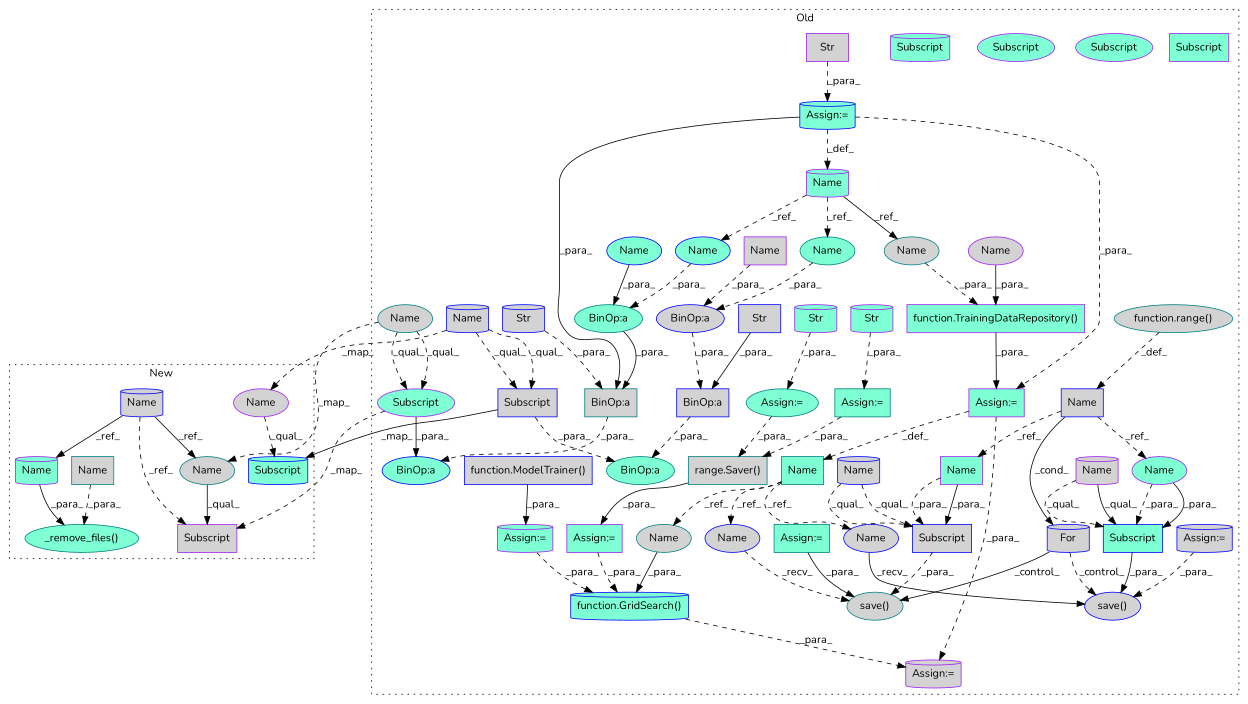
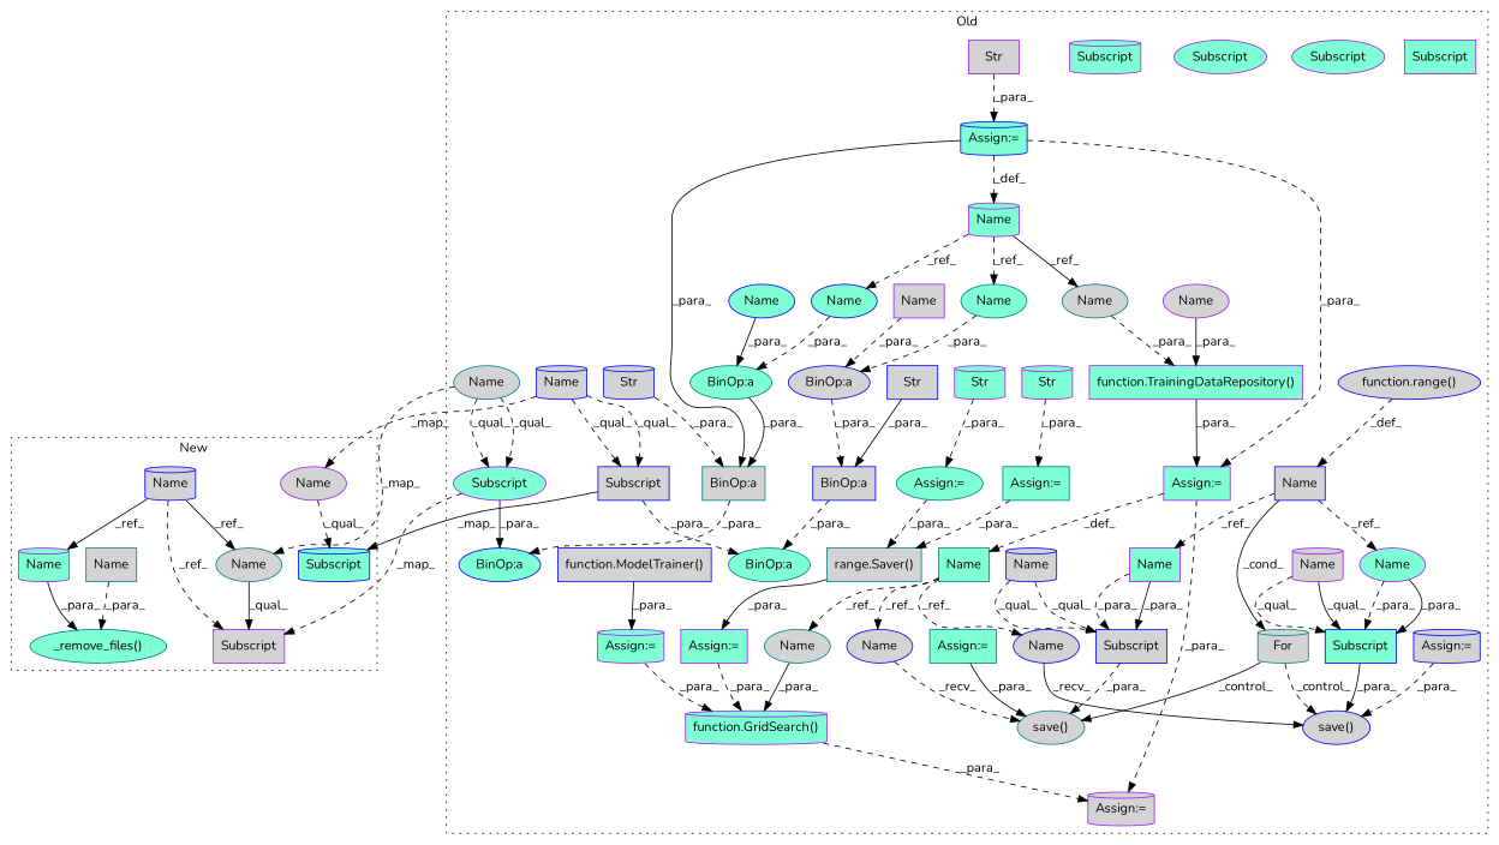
  digraph {
    fontname=Nunito
    node [a=87 color=blue fillcolor=lightgrey fontname=Nunito l=3 s="3614,0" shape=ellipse style=filled]
    edge [fontname=Nunito style=dashed]
    n1 [a=63 color=purple fillcolor=aquamarine l="21,0" label=Subscript shape=box]
    n2 [a=75 l="16,1" label="save()" s="3598,3645"]
    n3 [a=63 color=purple fillcolor=aquamarine l="21,0" label=Subscript s="4256,0"]
    n4 [a=82 color=teal fillcolor=aquamarine l=7 label="BinOp:a" s=4249]
    n5 [a=82 l=13 label="BinOp:a" s=4237 shape=box]
    n6 [a=82 label="BinOp:a" s=4237]
    n7 [a=66 label=Str s=4250 shape=box]
-   n8 [a=75 color=teal l="6,1" label="function.range()" s="3565,3583"]
+   n8 [a=75 l="6,1" label="function.range()" s="3565,3583"]
    n9 [l=1 label=Name s=3560 shape=box]
-   n10 [a=107 l="4,14" label=For s="3556,3584" shape=cylinder]
+   n10 [a=107 color=teal l="4,14" label=For s="3556,3584" shape=cylinder]
    n11 [a=75 color=teal l="16,1" label="save()" s="3659,3702"]
    n12 [a=63 color=purple fillcolor=aquamarine l="19,0" label=Subscript s="3675,0"]
    n13 [a=63 color=purple fillcolor=aquamarine l="19,0" label=Subscript s="4340,0" shape=cylinder]
    n14 [a=82 fillcolor=aquamarine l=7 label="BinOp:a" s=4333]
    n15 [a=82 color=teal fillcolor=aquamarine label="BinOp:a" s=4321]
    n16 [a=82 color=teal l=13 label="BinOp:a" s=4321 shape=box]
    n17 [a=66 label=Str s=4334 shape=cylinder]
    n18 [color=teal fillcolor=aquamarine l=10 label=Name s=2998 shape=box]
    n19 [color=purple fillcolor=aquamarine l=20 label=Name s=2857 shape=cylinder]
-   n20 [a=75 fillcolor=aquamarine l="11,1" label="function.GridSearch()" s="3208,3275" shape=cylinder]
+   n20 [a=75 color=purple fillcolor=aquamarine l="11,1" label="function.GridSearch()" s="3208,3275" shape=cylinder]
    n21 [a=75 color=teal l="6,1" label="range.Saver()" s="3132,3184" shape=box]
    n22 [a=68 label="Assign:=" s=3294 shape=cylinder]
    n23 [a=68 color=purple label="Assign:=" s=3205 shape=cylinder]
    n24 [a=75 color=purple fillcolor=aquamarine l="23,1" label="function.TrainingDataRepository()" s="3011,3063" shape=box]
    n25 [a=68 color=purple fillcolor=aquamarine label="Assign:=" s=3008 shape=box]
    n26 [a=68 color=teal fillcolor=aquamarine label="Assign:=" s=3336 shape=box]
    n27 [a=68 color=teal fillcolor=aquamarine label="Assign:=" s=2971]
    n28 [a=66 color=purple fillcolor=aquamarine l=15 label=Str s=2974 shape=cylinder]
    n29 [a=68 color=purple fillcolor=aquamarine label="Assign:=" s=3086 shape=cylinder]
    n30 [a=68 fillcolor=aquamarine label="Assign:=" s=2877 shape=cylinder]
    n31 [a=66 color=purple l=13 label=Str s=2880 shape=box]
    n32 [a=68 color=teal fillcolor=aquamarine label="Assign:=" s=2923 shape=box]
    n33 [a=66 color=purple fillcolor=aquamarine l=13 label=Str s=2926 shape=cylinder]
    n34 [a=68 color=purple fillcolor=aquamarine label="Assign:=" s=3129 shape=box]
    n35 [a=75 l="13,1" label="function.ModelTrainer()" s="3089,3114" shape=box]
    n36 [a=63 fillcolor=aquamarine l="21,0" label=Subscript shape=box]
    n37 [color=purple l=18 label=Name s=3614 shape=cylinder]
    n38 [a=63 l="21,0" label=Subscript s="4256,0" shape=box]
    n39 [l=18 label=Name s=4256 shape=cylinder]
    n40 [fillcolor=aquamarine l=20 label=Name s=4301]
    n41 [color=teal fillcolor=aquamarine l=20 label=Name s=4217]
    n42 [color=teal l=20 label=Name s=3034]
    n43 [color=purple l=7 label=Name s=4240 shape=box]
    n44 [fillcolor=aquamarine l=7 label=Name s=4324]
    n45 [color=purple l=7 label=Name s=3056]
    n46 [color=teal l=16 label=Name s=4340]
    n47 [a=63 color=purple fillcolor=aquamarine l="19,0" label=Subscript s="4340,0"]
    n48 [a=63 l="19,0" label=Subscript s="3675,0" shape=box]
    n49 [l=16 label=Name s=3675 shape=cylinder]
    n50 [l=10 label=Name s=3659]
    n51 [color=teal l=10 label=Name s=3219]
    n52 [l=10 label=Name s=3598]
    n53 [color=purple fillcolor=aquamarine l=1 label=Name s=3692 shape=box]
    n54 [color=purple fillcolor=aquamarine l=1 label=Name s=3633]
    n55 [a=75 color=teal fillcolor=aquamarine l="19,1" label="_remove_files()" s="3860,3929"]
    n56 [a=63 fillcolor=aquamarine l="21,0" label=Subscript s="3260,0" shape=cylinder]
    n57 [l=16 label=Name s=3101 shape=cylinder]
    n58 [a=63 color=purple l="19,0" label=Subscript s="3331,0" shape=box]
    n59 [color=teal l=16 label=Name s=3331]
    n60 [color=purple fillcolor=aquamarine l=16 label=Name s=3913 shape=cylinder]
    n61 [color=purple l=18 label=Name s=3260]
    n62 [color=teal l=18 label=Name s=3893 shape=box]
    subgraph cluster_1 {
      label=Old
      style=dotted
      n1
      n2
      n3
      n4
      n5
      n6
      n7
      n8
      n9
      n10
      n11
      n12
      n13
      n14
      n15
      n16
      n17
      n18
      n19
      n20
      n21
      n22
      n23
      n24
      n25
      n26
      n27
      n28
      n29
      n30
      n31
      n32
      n33
      n34
      n35
      n36
      n37
      n38
      n39
      n40
      n41
      n42
      n43
      n44
      n45
      n46
      n47
      n48
      n49
      n50
      n51
      n52
      n53
      n54
    }
    subgraph cluster_2 {
      label=New
      style=dotted
      n55
      n56
      n57
      n58
      n59
      n60
      n61
      n62
    }
    n5 -> n4 [label=_para_]
    n6 -> n5 [label=_para_]
    n7 -> n5 [label=_para_ style=solid]
    n8 -> n9 [label=_def_]
    n9 -> n10 [label=_cond_ style=solid]
    n9 -> n53 [label=_ref_]
    n9 -> n54 [label=_ref_]
    n10 -> n2 [label=_control_]
    n10 -> n11 [label=_control_ style=solid]
    n15 -> n16 [label=_para_ style=solid]
    n16 -> n14 [label=_para_]
    n17 -> n16 [label=_para_]
    n18 -> n50 [label=_ref_]
    n18 -> n51 [label=_ref_]
    n18 -> n52 [label=_ref_]
    n19 -> n40 [label=_ref_]
    n19 -> n41 [label=_ref_]
    n19 -> n42 [label=_ref_ style=solid]
    n20 -> n23 [label=_para_]
    n21 -> n34 [label=_para_ style=solid]
    n22 -> n2 [label=_para_]
    n24 -> n25 [label=_para_ style=solid]
    n25 -> n18 [label=_def_]
    n25 -> n23 [label=_para_]
    n26 -> n11 [label=_para_ style=solid]
    n27 -> n21 [label=_para_]
    n28 -> n27 [label=_para_]
    n29 -> n20 [label=_para_]
    n30 -> n16 [label=_para_ style=solid]
    n30 -> n19 [label=_def_]
    n30 -> n25 [label=_para_]
    n31 -> n30 [label=_para_]
    n32 -> n21 [label=_para_]
    n33 -> n32 [label=_para_]
    n34 -> n20 [label=_para_]
    n35 -> n29 [label=_para_ style=solid]
    n36 -> n2 [label=_para_ style=solid]
    n37 -> n36 [label=_qual_]
    n37 -> n36 [label=_qual_ style=solid]
    n38 -> n4 [label=_para_]
    n38 -> n56 [label=_map_ style=solid]
    n39 -> n38 [label=_qual_]
    n39 -> n38 [label=_qual_]
    n39 -> n61 [label=_map_]
    n40 -> n15 [label=_para_]
    n41 -> n6 [label=_para_]
    n42 -> n24 [label=_para_]
    n43 -> n6 [label=_para_]
    n44 -> n15 [label=_para_ style=solid]
    n45 -> n24 [label=_para_ style=solid]
    n46 -> n47 [label=_qual_]
    n46 -> n47 [label=_qual_]
    n46 -> n59 [label=_map_]
    n47 -> n14 [label=_para_ style=solid]
    n47 -> n58 [label=_map_]
    n48 -> n11 [label=_para_]
    n49 -> n48 [label=_qual_]
    n49 -> n48 [label=_qual_]
    n50 -> n11 [label=_recv_]
    n51 -> n20 [label=_para_ style=solid]
    n52 -> n2 [label=_recv_ style=solid]
    n53 -> n48 [label=_para_ style=solid]
    n53 -> n48 [label=_para_]
    n54 -> n36 [label=_para_ style=solid]
    n54 -> n36 [label=_para_]
    n57 -> n58 [label=_ref_]
    n57 -> n59 [label=_ref_ style=solid]
    n57 -> n60 [label=_ref_ style=solid]
    n59 -> n58 [label=_qual_ style=solid]
    n60 -> n55 [label=_para_ style=solid]
    n61 -> n56 [label=_qual_]
    n62 -> n55 [label=_para_]
  }
